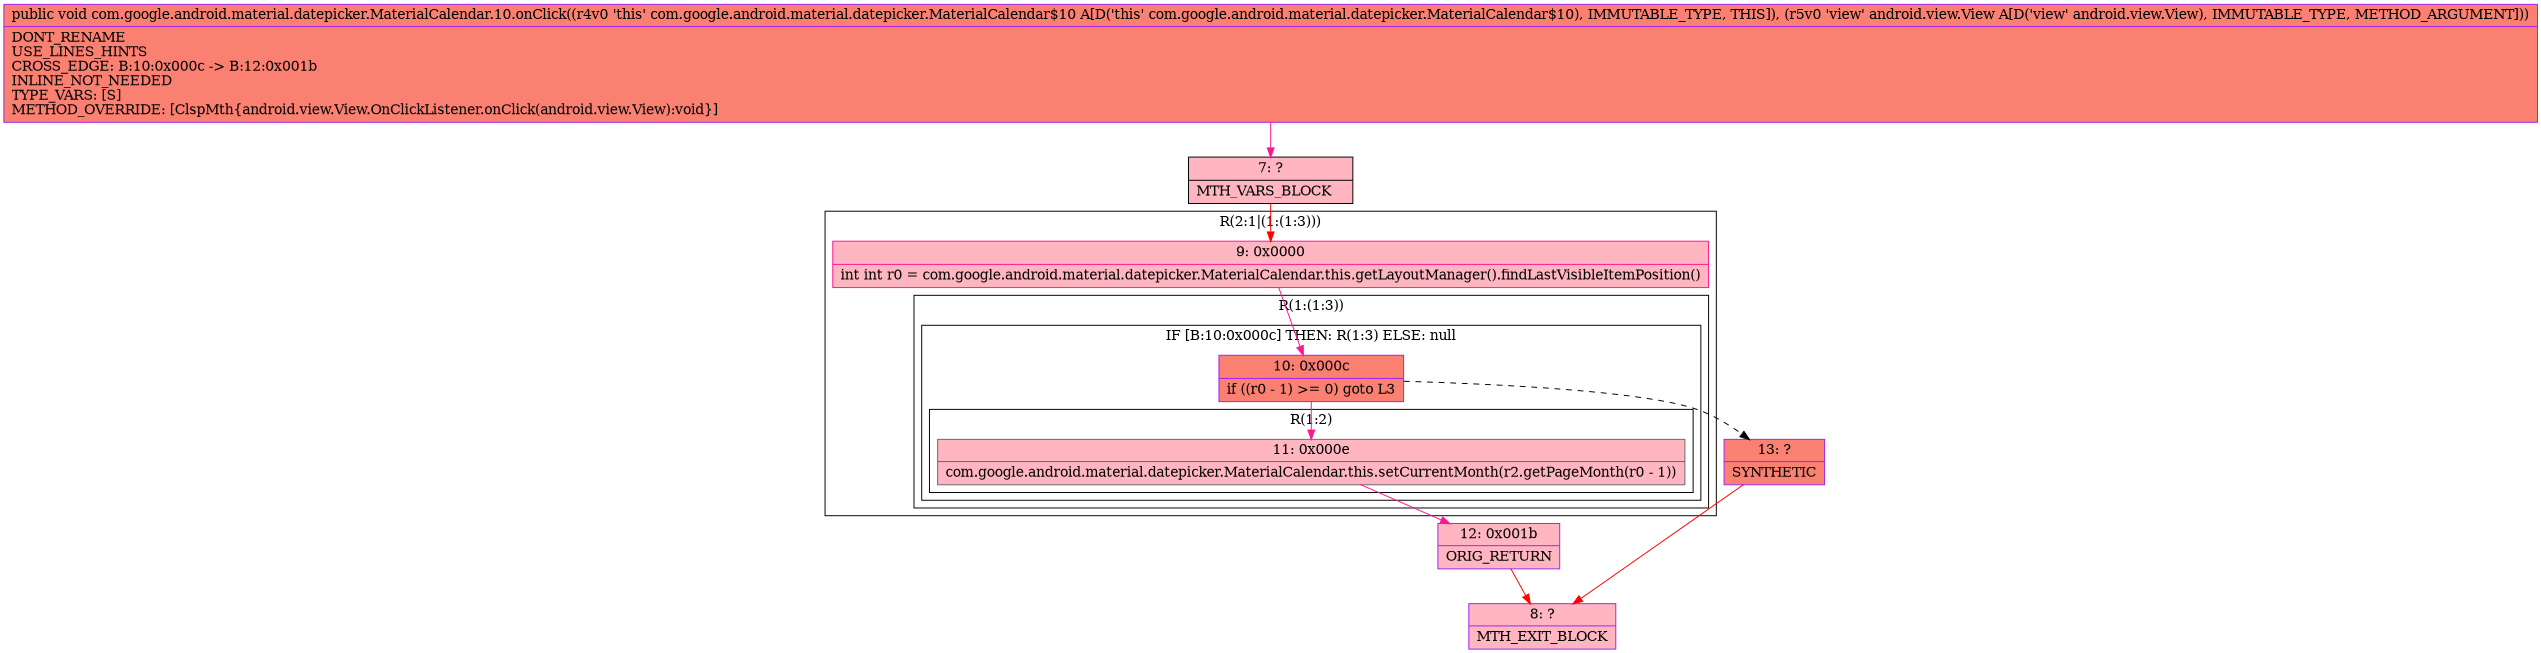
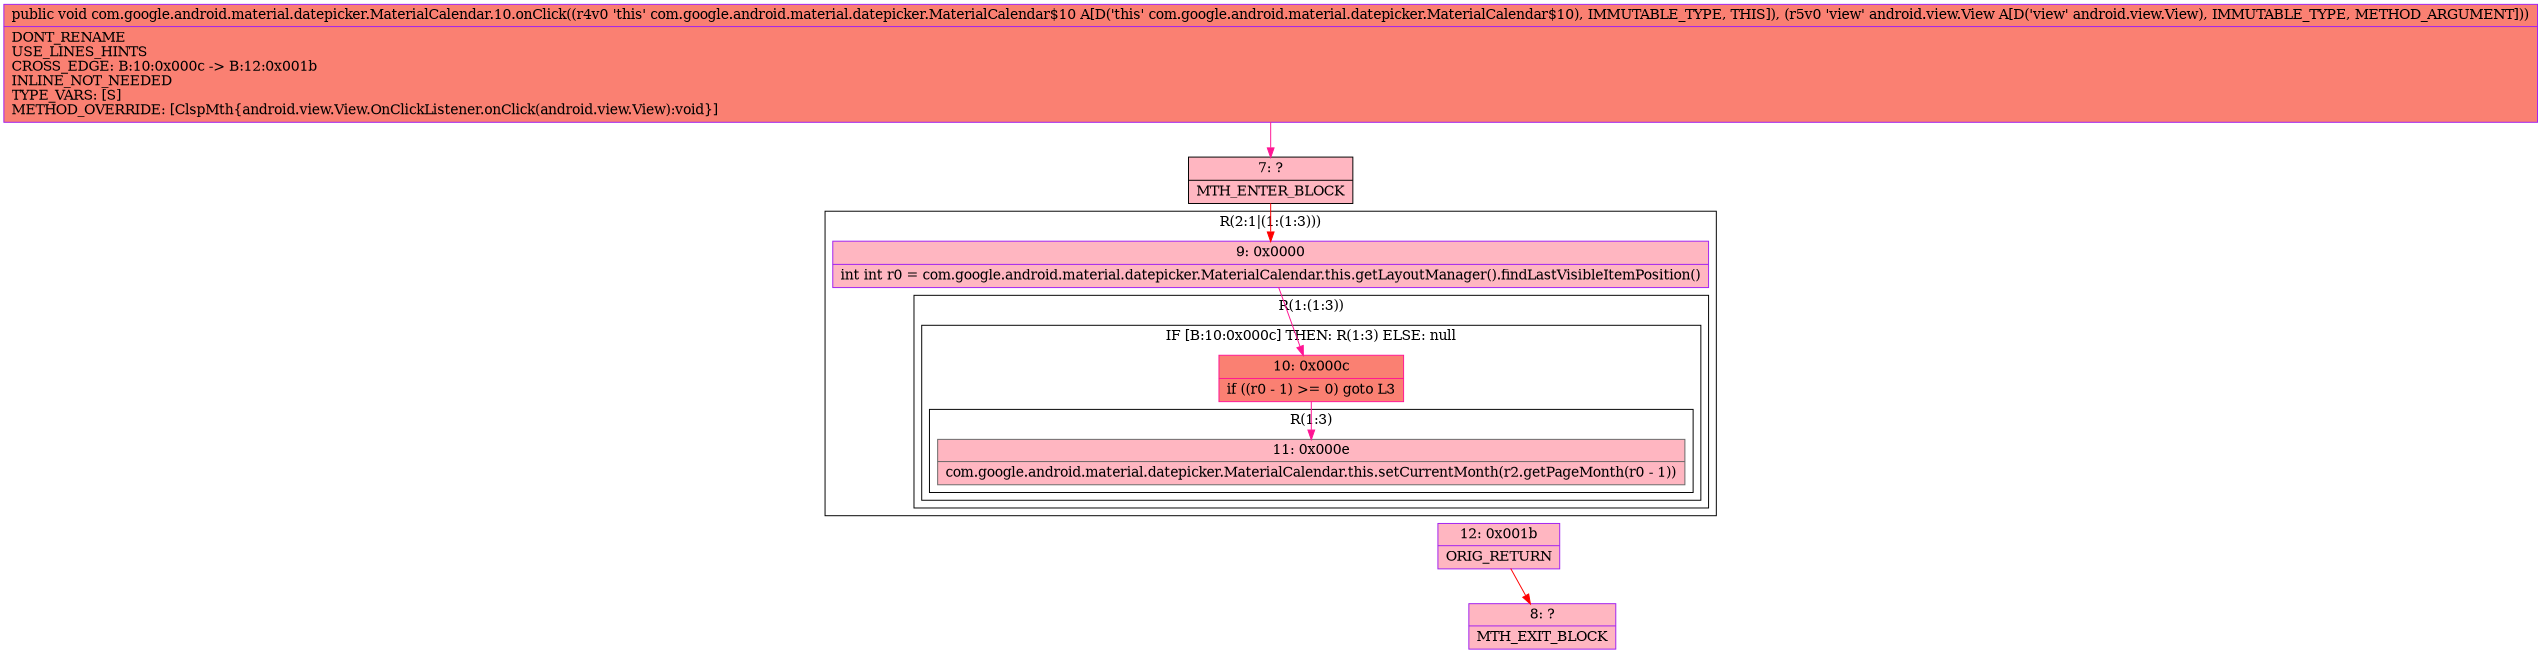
  digraph {
    node [color=purple fillcolor=lightpink shape=record style=filled]
    edge [color=deeppink]
    n1 [color=gray40 label="{11\:\ 0x000e|com.google.android.material.datepicker.MaterialCalendar.this.setCurrentMonth(r2.getPageMonth(r0 \- 1))\l}"]
-   n2 [fillcolor=salmon label="{10\:\ 0x000c|if ((r0 \- 1) \>= 0) goto L3\l}"]
-   n3 [color=deeppink label="{9\:\ 0x0000|int int r0 = com.google.android.material.datepicker.MaterialCalendar.this.getLayoutManager().findLastVisibleItemPosition()\l}"]
+   n2 [color=deeppink fillcolor=salmon label="{10\:\ 0x000c|if ((r0 \- 1) \>= 0) goto L3\l}"]
+   n3 [label="{9\:\ 0x0000|int int r0 = com.google.android.material.datepicker.MaterialCalendar.this.getLayoutManager().findLastVisibleItemPosition()\l}"]
    n4 [label="{12\:\ 0x001b|ORIG_RETURN\l}"]
-   n5 [fillcolor=salmon label="{13\:\ ?|SYNTHETIC\l}"]
    n6 [label="{8\:\ ?|MTH_EXIT_BLOCK\l}"]
-   n7 [color=black label="{7\:\ ?|MTH_VARS_BLOCK\l}"]
+   n7 [color=black label="{7\:\ ?|MTH_ENTER_BLOCK\l}"]
    n8 [fillcolor=salmon label="{public void com.google.android.material.datepicker.MaterialCalendar.10.onClick((r4v0 'this' com.google.android.material.datepicker.MaterialCalendar$10 A[D('this' com.google.android.material.datepicker.MaterialCalendar$10), IMMUTABLE_TYPE, THIS]), (r5v0 'view' android.view.View A[D('view' android.view.View), IMMUTABLE_TYPE, METHOD_ARGUMENT]))  | DONT_RENAME\lUSE_LINES_HINTS\lCROSS_EDGE: B:10:0x000c \-\> B:12:0x001b\lINLINE_NOT_NEEDED\lTYPE_VARS: [S]\lMETHOD_OVERRIDE: [ClspMth\{android.view.View.OnClickListener.onClick(android.view.View):void\}]\l}"]
    subgraph cluster_1 {
      label="R(2:1|(1:(1:3)))"
      n3
      subgraph cluster_2 {
        label="R(1:(1:3))"
        subgraph cluster_3 {
          label="IF [B:10:0x000c] THEN: R(1:3) ELSE: null"
          n2
          subgraph cluster_4 {
-           label="R(1:2)"
+           label="R(1:3)"
            n1
          }
        }
      }
    }
-   n1 -> n4
    n2 -> n1
-   n2 -> n5 [color=black style=dashed]
    n3 -> n2
    n4 -> n6 [color=red]
-   n5 -> n6 [color=red]
    n7 -> n3 [color=red]
    n8 -> n7
  }
